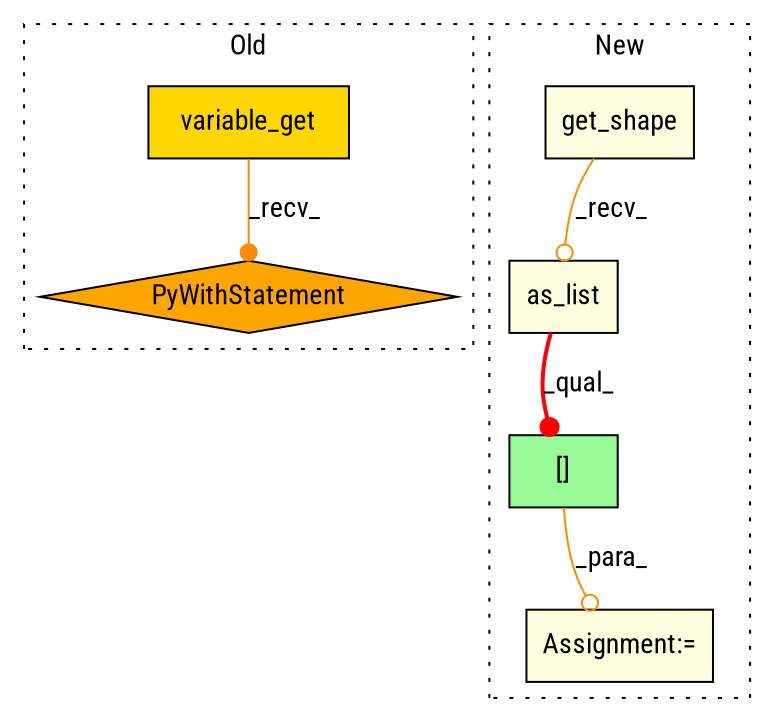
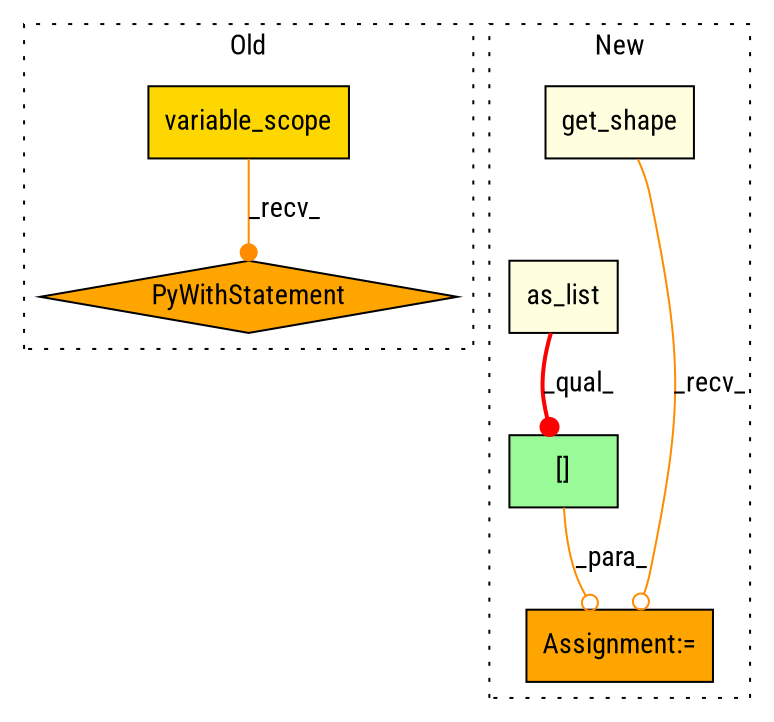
  digraph {
    fontname="Roboto Condensed"
    node [a=32 fillcolor=orange fontname="Roboto Condensed" shape=box style=filled]
    edge [arrowhead=dot color=darkorange fontname="Roboto Condensed" style=solid]
-   n1 [fillcolor=gold l="15,1" label=variable_get s="11502,11529"]
+   n1 [fillcolor=gold l="15,1" label=variable_scope s="11502,11529"]
    n2 [a=104 l="10,2" label=PyWithStatement s="11481,11530" shape=diamond]
    n3 [fillcolor=lightyellow l=9 label=as_list s=12527]
    n4 [a=2 fillcolor=palegreen l="10,1" label="[]" s="12553,12565"]
    n5 [fillcolor=lightyellow l=11 label=get_shape s=12515]
-   n6 [a=7 fillcolor=lightyellow l=1 label="Assignment:=" s=12552]
+   n6 [a=7 l=1 label="Assignment:=" s=12552]
    subgraph cluster_1 {
      label=Old
      style=dotted
      n1
      n2
    }
    subgraph cluster_2 {
      label=New
      style=dotted
      n3
      n4
      n5
      n6
    }
    n1 -> n2 [label=_recv_]
    n3 -> n4 [color=red label=_qual_ style=bold]
    n4 -> n6 [arrowhead=odot label=_para_]
-   n5 -> n3 [arrowhead=odot label=_recv_]
+   n5 -> n6 [arrowhead=odot label=_recv_]
  }
